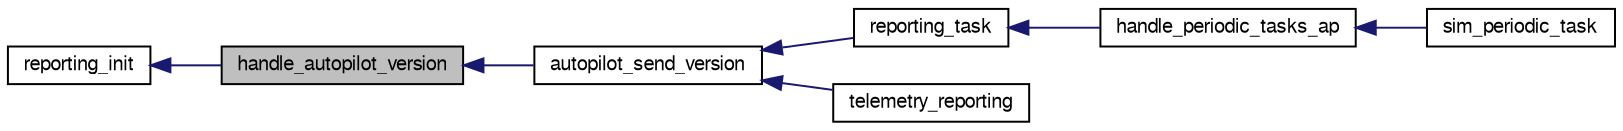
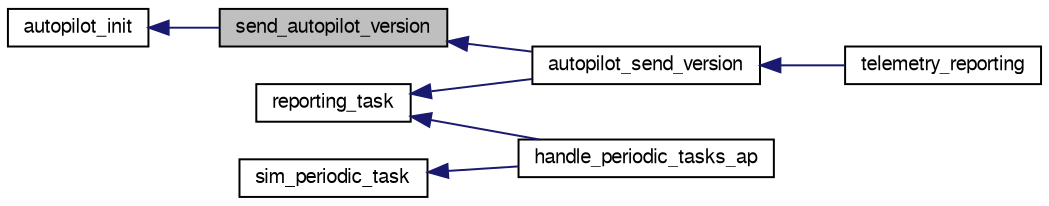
  digraph {
    rankdir=LR
    node [color=black fillcolor=white fontname=FreeSans fontsize=10 shape=record style=filled]
    edge [color=midnightblue dir=back fontname=FreeSans fontsize=10 labelfontname=FreeSans labelfontsize=10 style=solid]
-   n1 [fillcolor=grey75 fontcolor=black height=0.2 label=handle_autopilot_version width=0.4]
+   n1 [fillcolor=grey75 fontcolor=black height=0.2 label=send_autopilot_version width=0.4]
    n2 [height=0.2 label=autopilot_send_version width=0.4]
-   n3 [height=0.2 label=reporting_init width=0.4]
+   n3 [height=0.2 label=autopilot_init width=0.4]
    n4 [height=0.2 label=reporting_task width=0.4]
    n5 [height=0.2 label=telemetry_reporting width=0.4]
    n6 [height=0.2 label=handle_periodic_tasks_ap width=0.4]
    n7 [height=0.2 label=sim_periodic_task width=0.4]
    n1 -> n2
-   n2 -> n4
+   n4 -> n2
    n2 -> n5
    n3 -> n1
    n4 -> n6
-   n6 -> n7
+   n7 -> n6
  }
